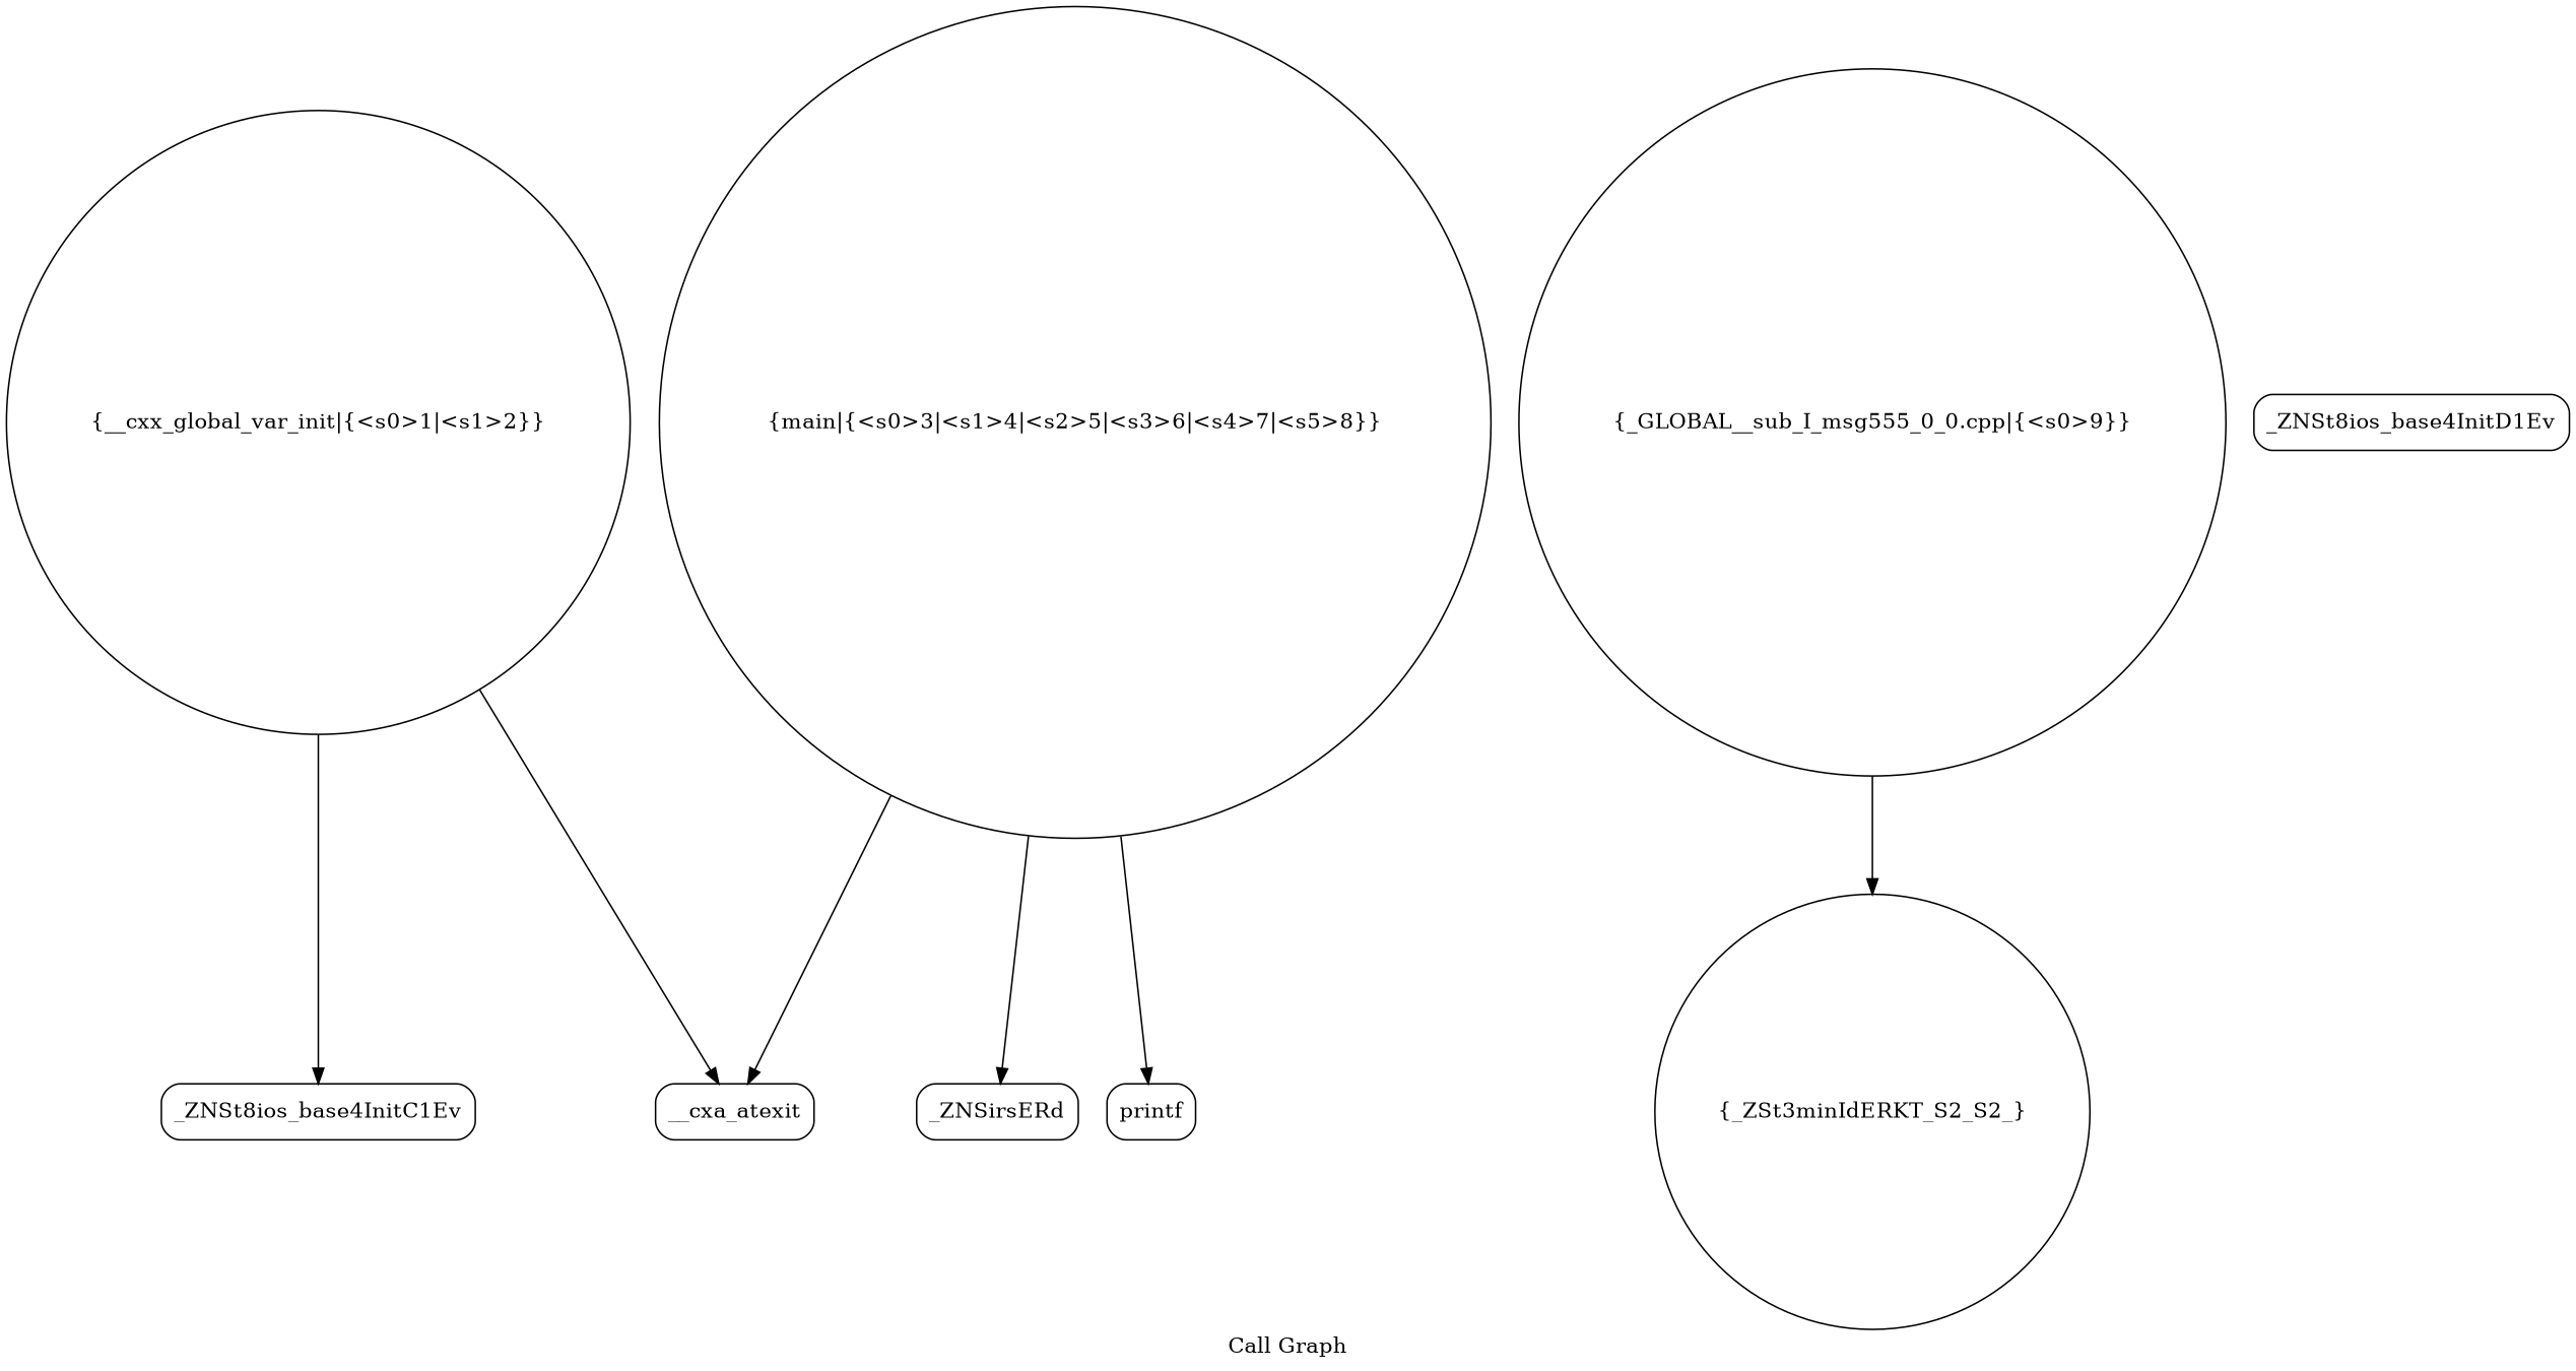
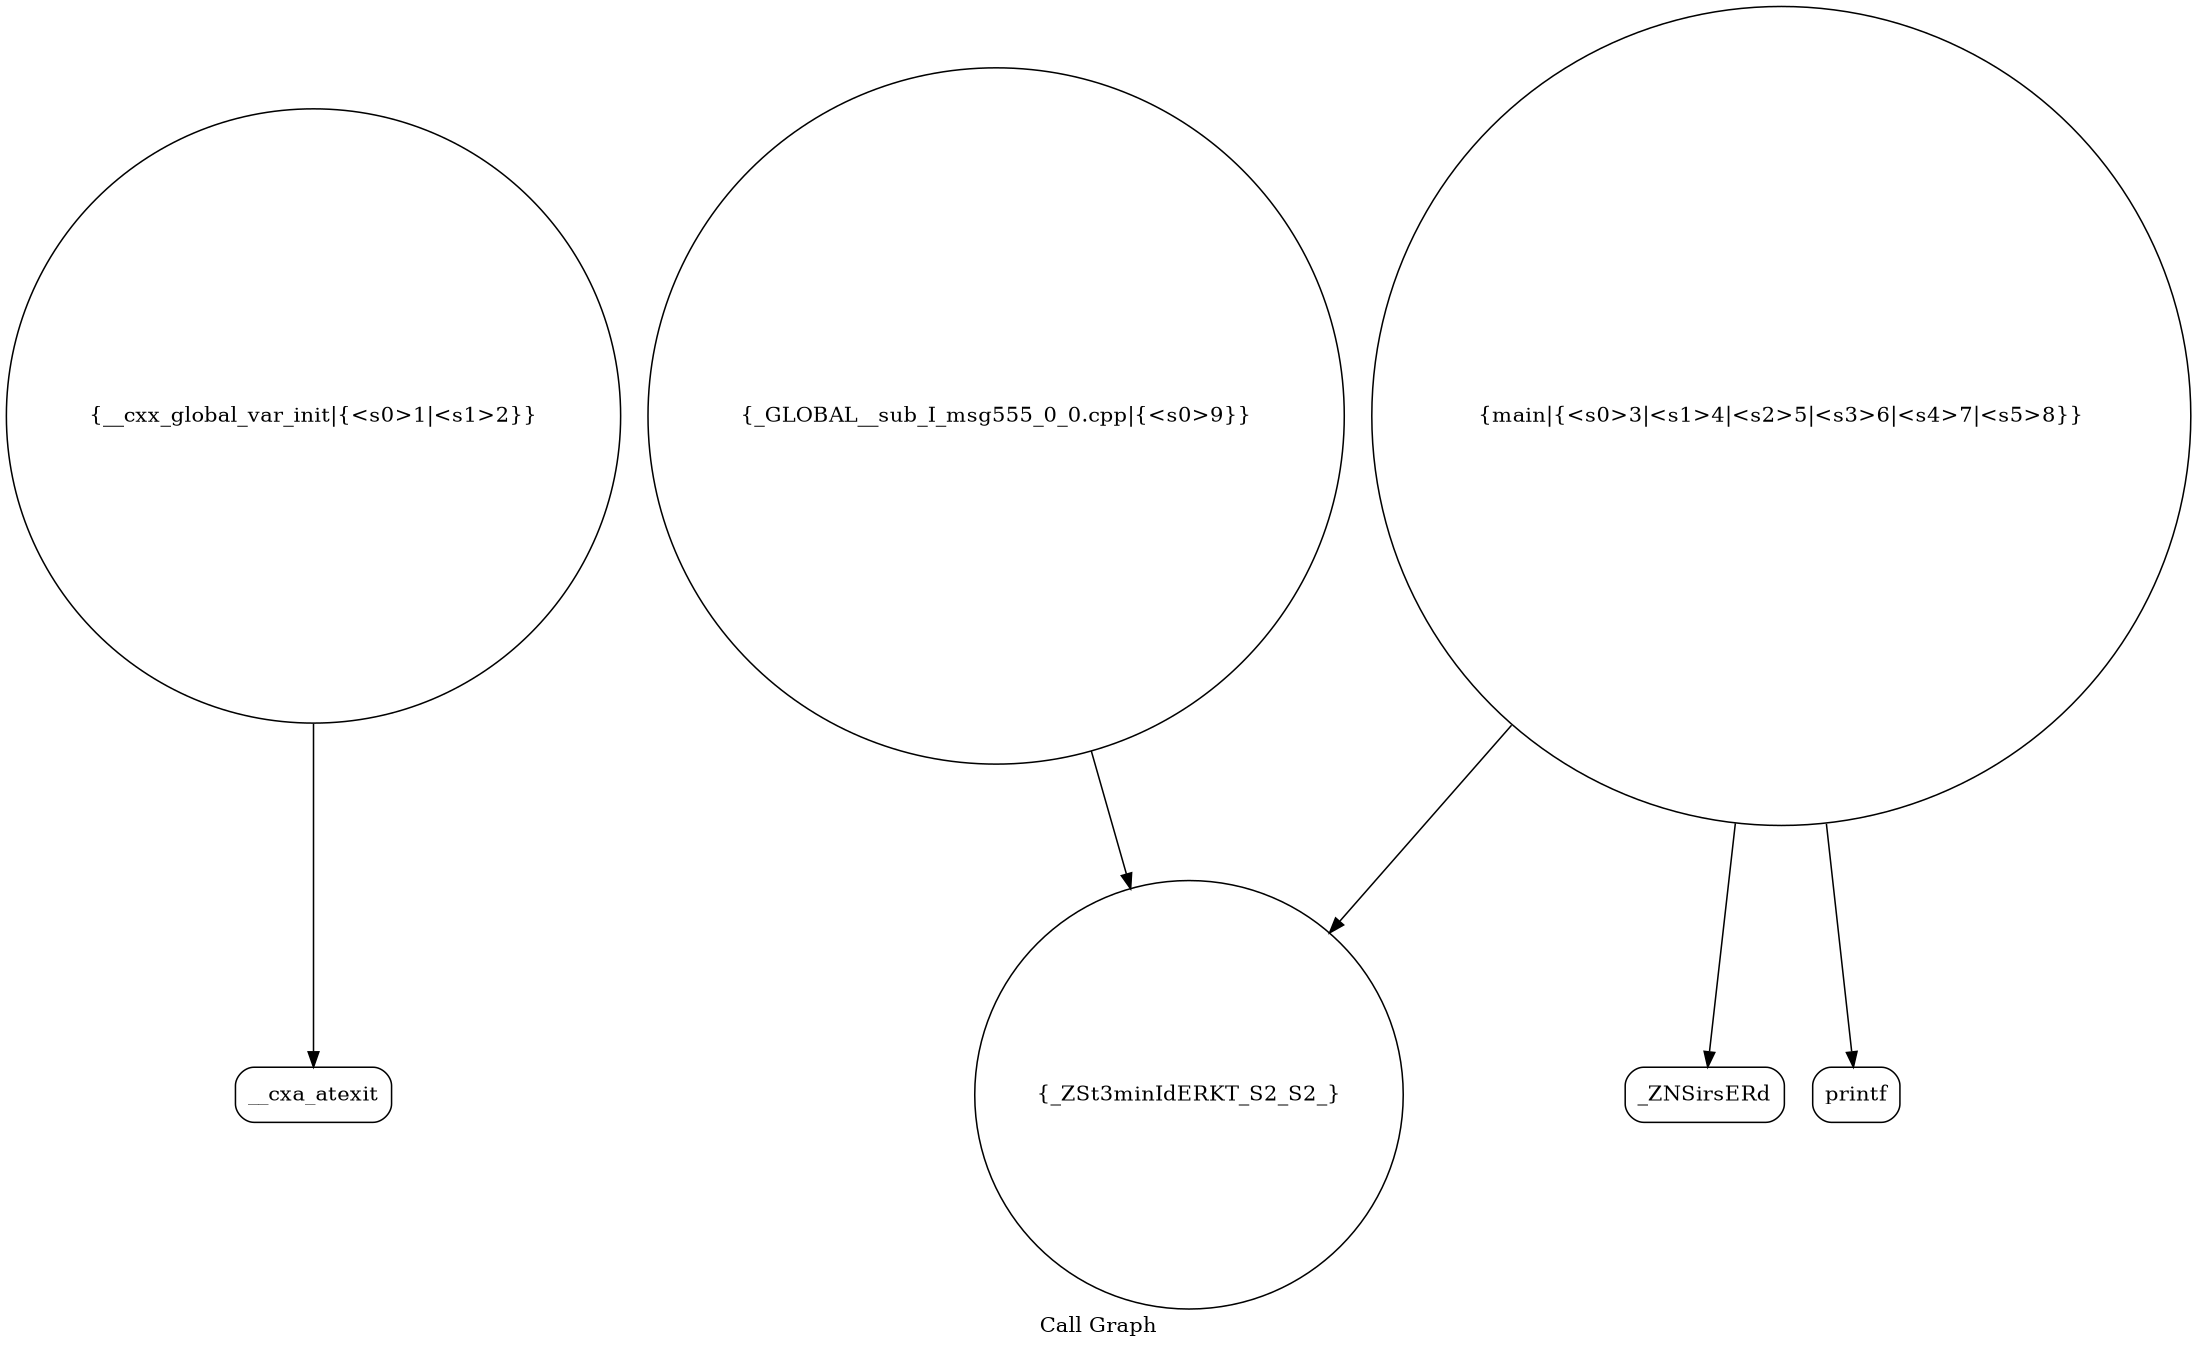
  digraph {
    label="Call Graph"
    node [shape=Mrecord]
    edge [color=black tailport=s0]
    n1 [label="{__cxx_global_var_init|{<s0>1|<s1>2}}" shape=circle]
-   n2 [label="{_ZNSt8ios_base4InitC1Ev}"]
    n3 [label="{__cxa_atexit}"]
    n4 [label="{_ZSt3minIdERKT_S2_S2_}" shape=circle]
-   n5 [label="{_ZNSt8ios_base4InitD1Ev}"]
    n6 [label="{_GLOBAL__sub_I_msg555_0_0.cpp|{<s0>9}}" shape=circle]
    n7 [label="{main|{<s0>3|<s1>4|<s2>5|<s3>6|<s4>7|<s5>8}}" shape=circle]
    n8 [label="{_ZNSirsERd}"]
    n9 [label="{printf}"]
-   n1 -> n2
    n1 -> n3 [tailport=s1]
    n6 -> n4
-   n7 -> n3 [tailport=s4]
+   n7 -> n4 [tailport=s4]
    n7 -> n8 [tailport=s3]
    n7 -> n9 [tailport=s5]
  }
